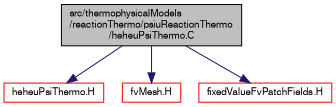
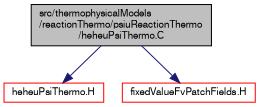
  digraph {
    node [color=red fontname=FreeSans fontsize=10 shape=record]
    edge [color=midnightblue fontname=FreeSans fontsize=10 labelfontname=FreeSans labelfontsize=10 style=solid]
    n1 [color=black fillcolor=grey75 fontcolor=black height=0.2 label="src/thermophysicalModels\l/reactionThermo/psiuReactionThermo\l/heheuPsiThermo.C" style=filled width=0.4]
    n2 [height=0.2 label="heheuPsiThermo.H" width=0.4]
-   n3 [height=0.2 label="fvMesh.H" width=0.4]
    n4 [height=0.2 label="fixedValueFvPatchFields.H" width=0.4]
    n1 -> n2
-   n1 -> n3
    n1 -> n4
  }
